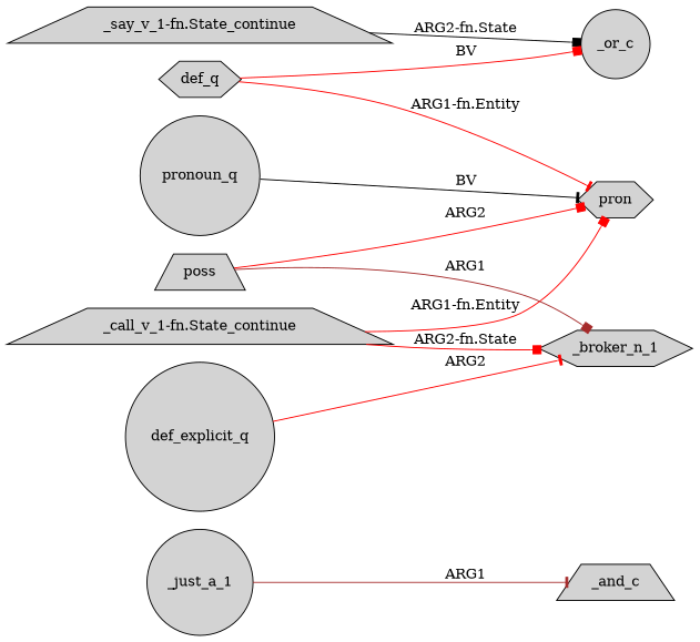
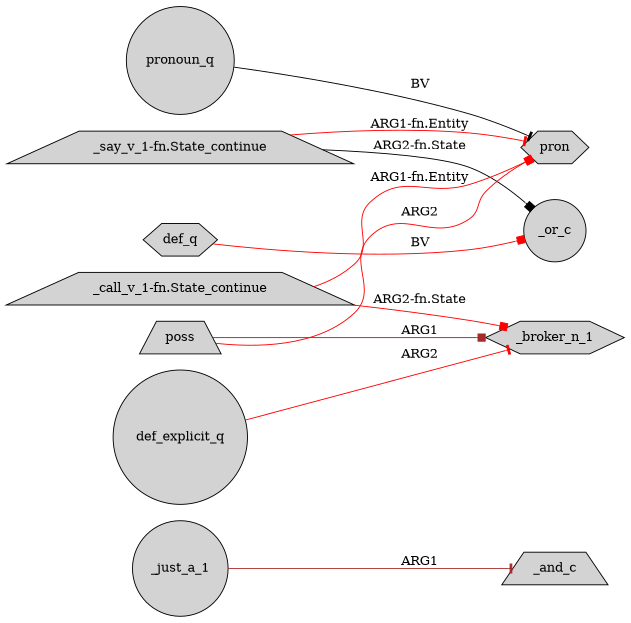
  digraph {
    rankdir=LR
    node [shape=trapezium style=filled]
    edge [arrowhead=box color=red]
    _and_c
    _just_a_1 [shape=circle]
    "_say_v_1-fn.State_continue"
    pron [shape=hexagon]
    _or_c [shape=circle]
    _broker_n_1 [shape=hexagon]
    def_explicit_q [shape=circle]
    "_call_v_1-fn.State_continue"
    n9 [label=def_q shape=hexagon]
    poss
    pronoun_q [shape=circle]
    _just_a_1 -> _and_c [arrowhead=tee color=brown label=ARG1]
-   n9 -> pron [arrowhead=tee label="ARG1-fn.Entity"]
+   "_say_v_1-fn.State_continue" -> pron [arrowhead=tee label="ARG1-fn.Entity"]
    "_say_v_1-fn.State_continue" -> _or_c [color=black label="ARG2-fn.State"]
    def_explicit_q -> _broker_n_1 [arrowhead=tee label=ARG2]
    "_call_v_1-fn.State_continue" -> pron [label="ARG1-fn.Entity"]
    "_call_v_1-fn.State_continue" -> _broker_n_1 [label="ARG2-fn.State"]
    n9 -> _or_c [label=BV]
    poss -> pron [label=ARG2]
    poss -> _broker_n_1 [color=brown label=ARG1]
    pronoun_q -> pron [arrowhead=tee color=black label=BV]
  }
